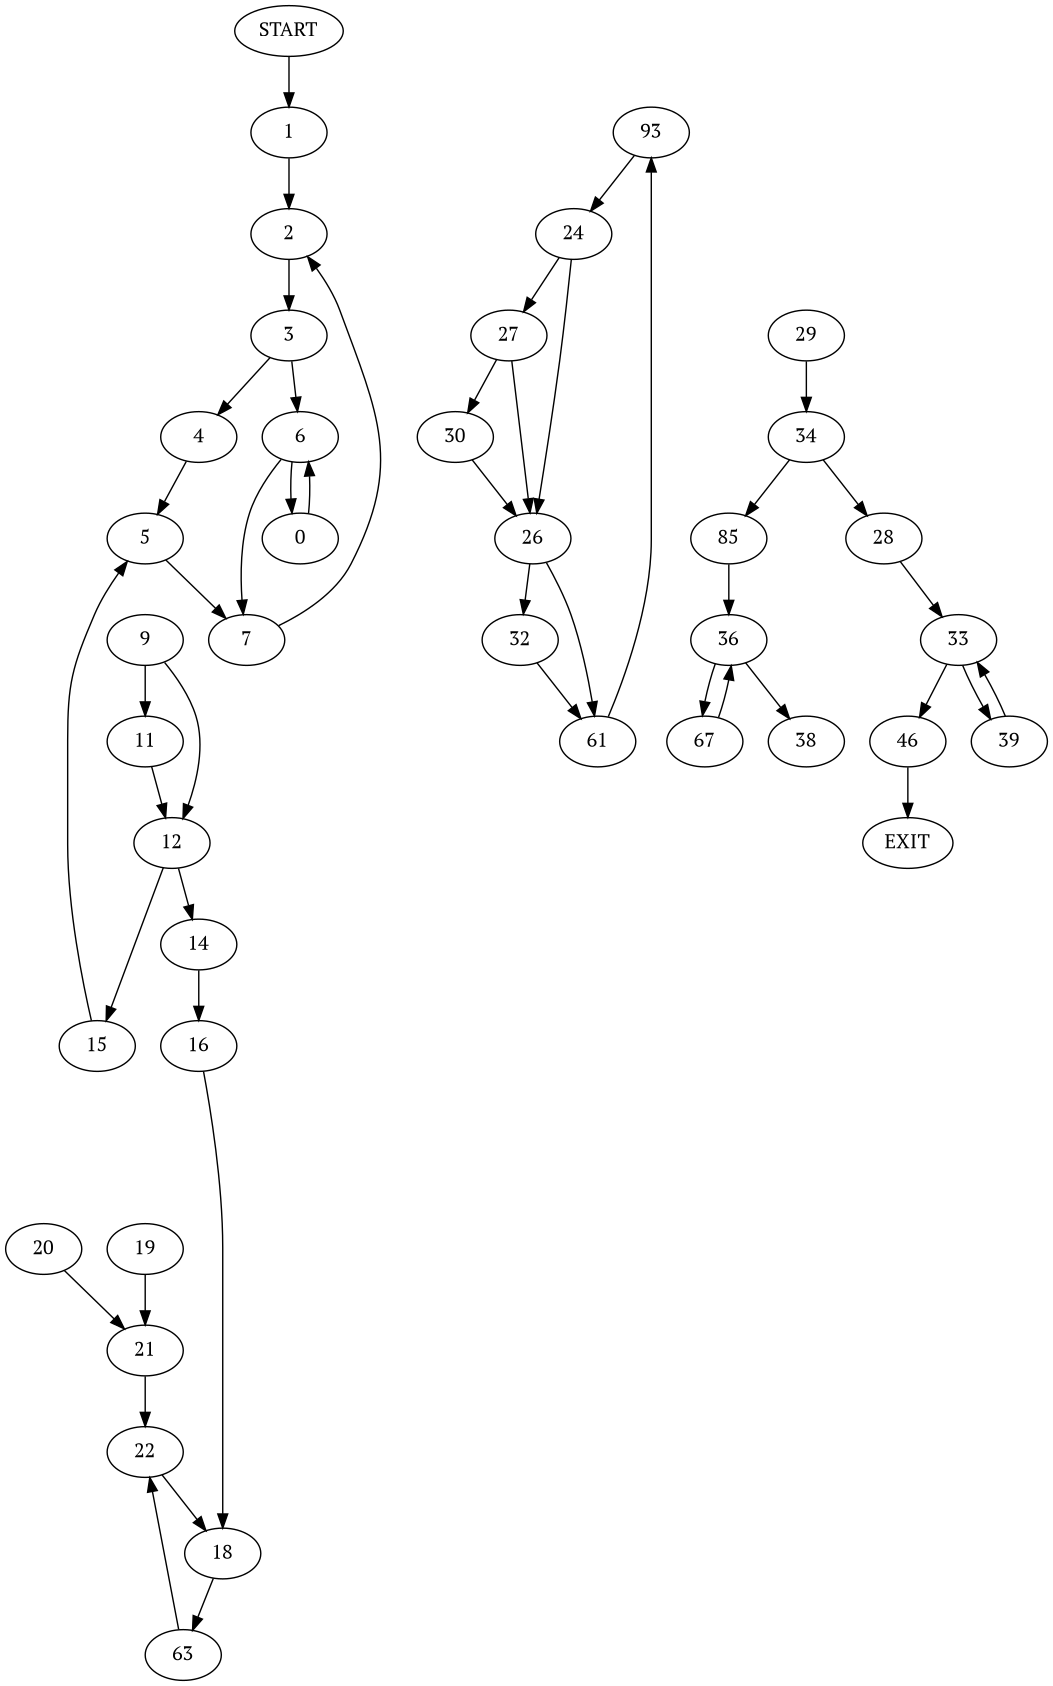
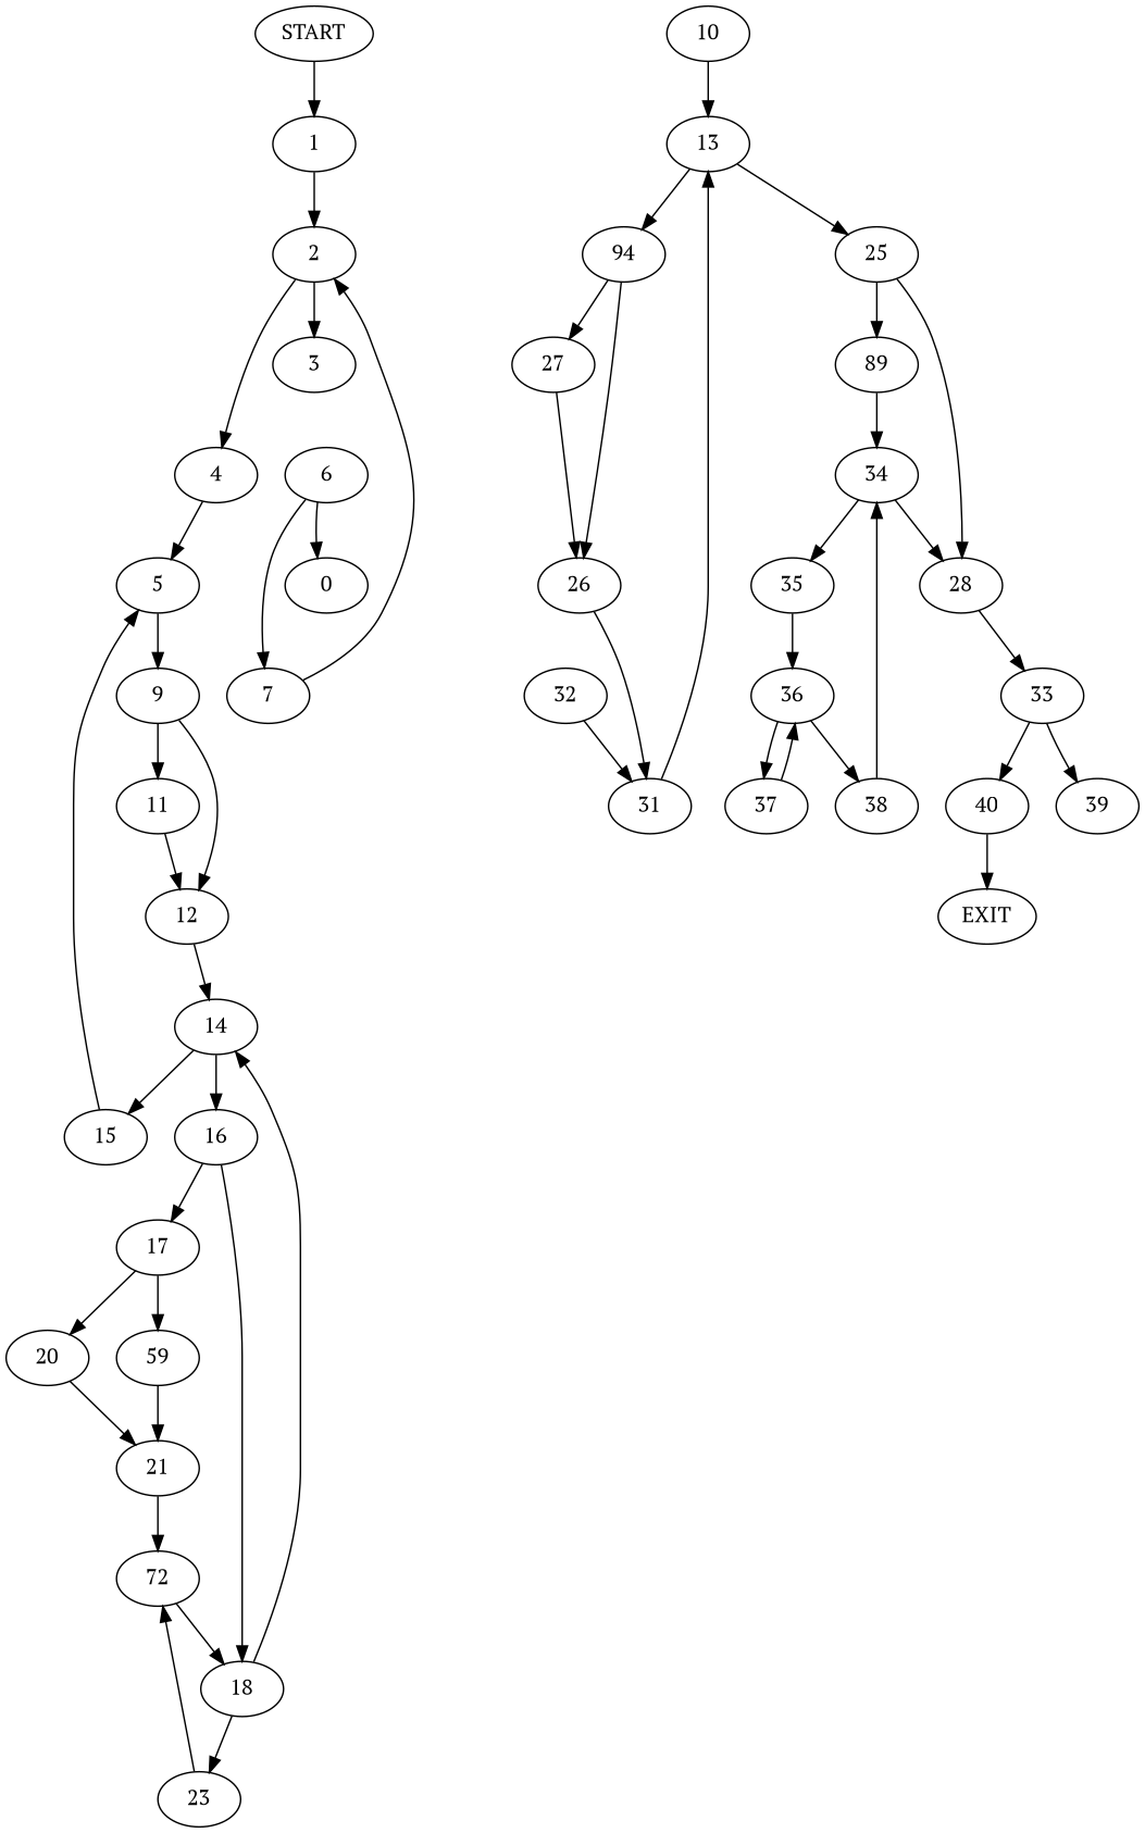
  digraph {
    fontname="PT Serif"
    node [fontname="PT Serif"]
    edge [fontname="PT Serif"]
    n1 [label=START]
    1
    2
    n4 [label=EXIT]
    3
    4
    6
    5
    7
    n10 [label=0]
    9
    11
    12
-   13 [label=93]
+   10
+   13
    14
-   24
+   24 [label=94]
+   25
    15
    16
    26
    27
    28
-   29
+   29 [label=89]
+   17
    18
-   19
+   19 [label=59]
    20
-   23 [label=63]
+   23
    21
-   22
-   31 [label=61]
+   22 [label=72]
+   31
    32
-   30
    33
    34
    39
-   40 [label=46]
-   35 [label=85]
+   40
+   35
    36
-   37 [label=67]
+   37
    38
    n1 -> 1
    1 -> 2
    2 -> 3
-   3 -> 4
-   3 -> 6
+   2 -> 4
    4 -> 5
    6 -> 7
    6 -> n10
-   5 -> 7
+   5 -> 9
    7 -> 2
-   n10 -> 6
    9 -> 11
    9 -> 12
    11 -> 12
    12 -> 14
+   10 -> 13
    13 -> 24
-   12 -> 15
+   13 -> 25
+   14 -> 15
    14 -> 16
    24 -> 26
    24 -> 27
+   25 -> 28
+   25 -> 29
    15 -> 5
+   16 -> 17
    16 -> 18
    26 -> 31
-   26 -> 32
    27 -> 26
-   27 -> 30
    28 -> 33
    29 -> 34
+   17 -> 19
+   17 -> 20
+   18 -> 14
    18 -> 23
    19 -> 21
    20 -> 21
    23 -> 22
    21 -> 22
    22 -> 18
    31 -> 13
    32 -> 31
-   30 -> 26
    33 -> 39
    33 -> 40
    34 -> 28
    34 -> 35
-   39 -> 33
    40 -> n4
    35 -> 36
    36 -> 37
    36 -> 38
    37 -> 36
+   38 -> 34
  }
